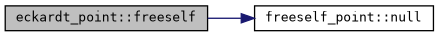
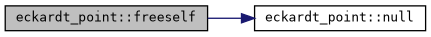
  digraph {
    rankdir=LR
    fontname="DejaVu Sans Mono"
    node [color=black fontname="DejaVu Sans Mono" fontsize=10 shape=record style=filled]
    n1 [fillcolor=grey75 fontcolor=black height=0.2 label="eckardt_point::freeself" width=0.4]
-   n2 [fillcolor=white height=0.2 label="freeself_point::null" width=0.4]
+   n2 [fillcolor=white height=0.2 label="eckardt_point::null" width=0.4]
    n1 -> n2 [color=midnightblue fontname="DejaVu Sans Mono" fontsize=10 labelfontname=Helvetica labelfontsize=10 style=solid]
  }
